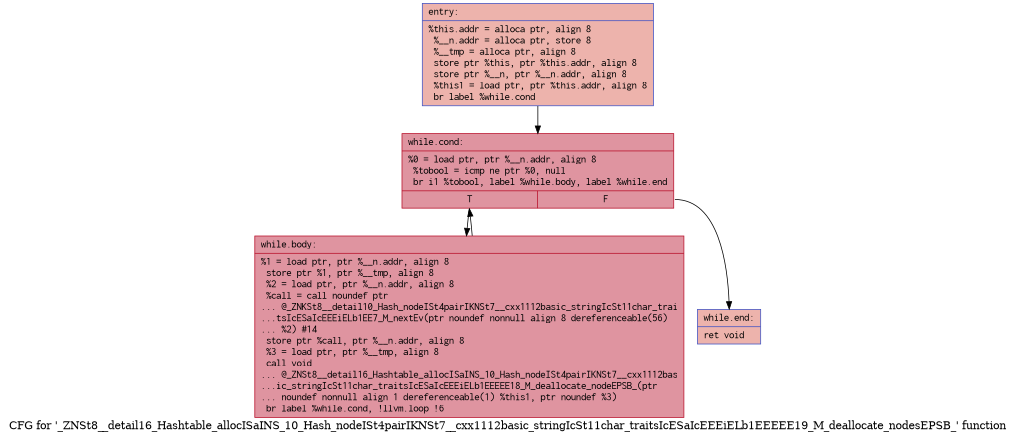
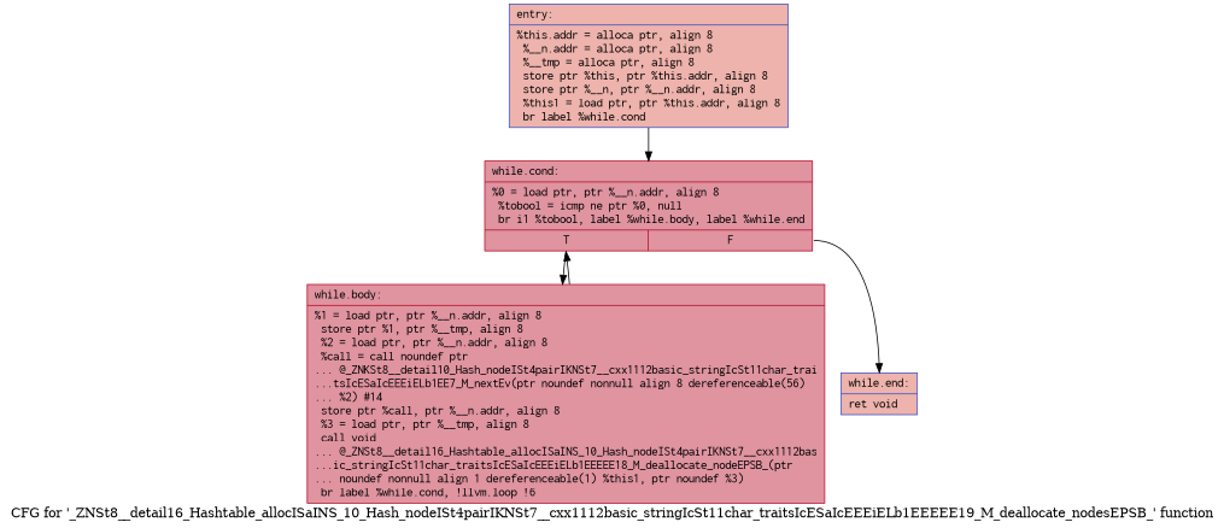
  digraph {
    label="CFG for '_ZNSt8__detail16_Hashtable_allocISaINS_10_Hash_nodeISt4pairIKNSt7__cxx1112basic_stringIcSt11char_traitsIcESaIcEEEiELb1EEEEE19_M_deallocate_nodesEPSB_' function"
    node [color="#3d50c3ff" fillcolor="#d6524470" fontname=Courier shape=record style=filled]
-   n1 [label="{entry:\l|  %this.addr = alloca ptr, align 8\l  %__n.addr = alloca ptr, store 8\l  %__tmp = alloca ptr, align 8\l  store ptr %this, ptr %this.addr, align 8\l  store ptr %__n, ptr %__n.addr, align 8\l  %this1 = load ptr, ptr %this.addr, align 8\l  br label %while.cond\l}"]
+   n1 [label="{entry:\l|  %this.addr = alloca ptr, align 8\l  %__n.addr = alloca ptr, align 8\l  %__tmp = alloca ptr, align 8\l  store ptr %this, ptr %this.addr, align 8\l  store ptr %__n, ptr %__n.addr, align 8\l  %this1 = load ptr, ptr %this.addr, align 8\l  br label %while.cond\l}"]
    n2 [color="#b70d28ff" fillcolor="#b70d2870" label="{while.cond:\l|  %0 = load ptr, ptr %__n.addr, align 8\l  %tobool = icmp ne ptr %0, null\l  br i1 %tobool, label %while.body, label %while.end\l|{<s0>T|<s1>F}}"]
    n3 [color="#b70d28ff" fillcolor="#b70d2870" label="{while.body:\l|  %1 = load ptr, ptr %__n.addr, align 8\l  store ptr %1, ptr %__tmp, align 8\l  %2 = load ptr, ptr %__n.addr, align 8\l  %call = call noundef ptr\l... @_ZNKSt8__detail10_Hash_nodeISt4pairIKNSt7__cxx1112basic_stringIcSt11char_trai\l...tsIcESaIcEEEiELb1EE7_M_nextEv(ptr noundef nonnull align 8 dereferenceable(56)\l... %2) #14\l  store ptr %call, ptr %__n.addr, align 8\l  %3 = load ptr, ptr %__tmp, align 8\l  call void\l... @_ZNSt8__detail16_Hashtable_allocISaINS_10_Hash_nodeISt4pairIKNSt7__cxx1112bas\l...ic_stringIcSt11char_traitsIcESaIcEEEiELb1EEEEE18_M_deallocate_nodeEPSB_(ptr\l... noundef nonnull align 1 dereferenceable(1) %this1, ptr noundef %3)\l  br label %while.cond, !llvm.loop !6\l}"]
    n4 [label="{while.end:\l|  ret void\l}"]
    n1 -> n2
    n2 -> n3 [tailport=s0]
    n2 -> n4 [tailport=s1]
    n3 -> n2
  }
